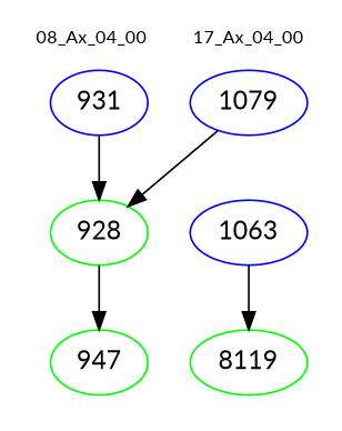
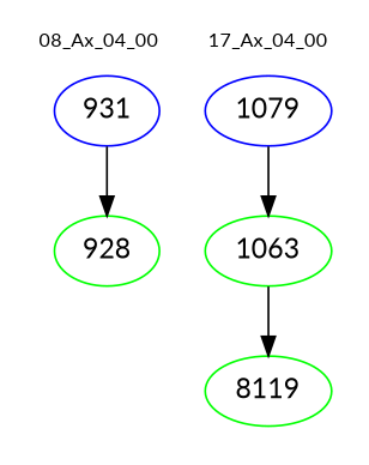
  digraph {
    fontname=Lato
    node [color=green fontname=Lato]
    edge [color=black fontname=Lato]
    n1 [color=blue label=931]
    n2 [label=928]
-   n3 [label=947]
    n4 [color=blue label=1079]
-   n5 [color=blue label=1063]
+   n5 [label=1063]
    n6 [label=8119]
    subgraph cluster_1 {
      color=white
      fontsize=10
      label="08_Ax_04_00"
      n1
      n2
-     n3
    }
    subgraph cluster_2 {
      color=white
      fontsize=10
      label="17_Ax_04_00"
      n4
      n5
      n6
    }
    n1 -> n2
-   n2 -> n3
-   n4 -> n2
+   n4 -> n5
    n5 -> n6
  }
